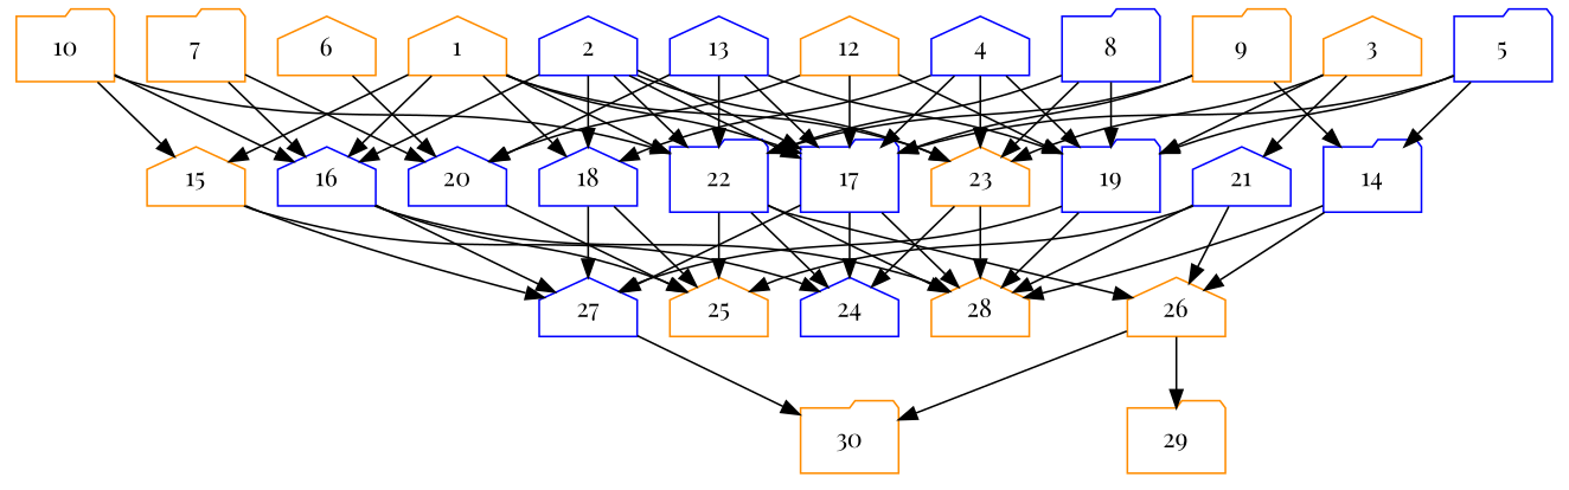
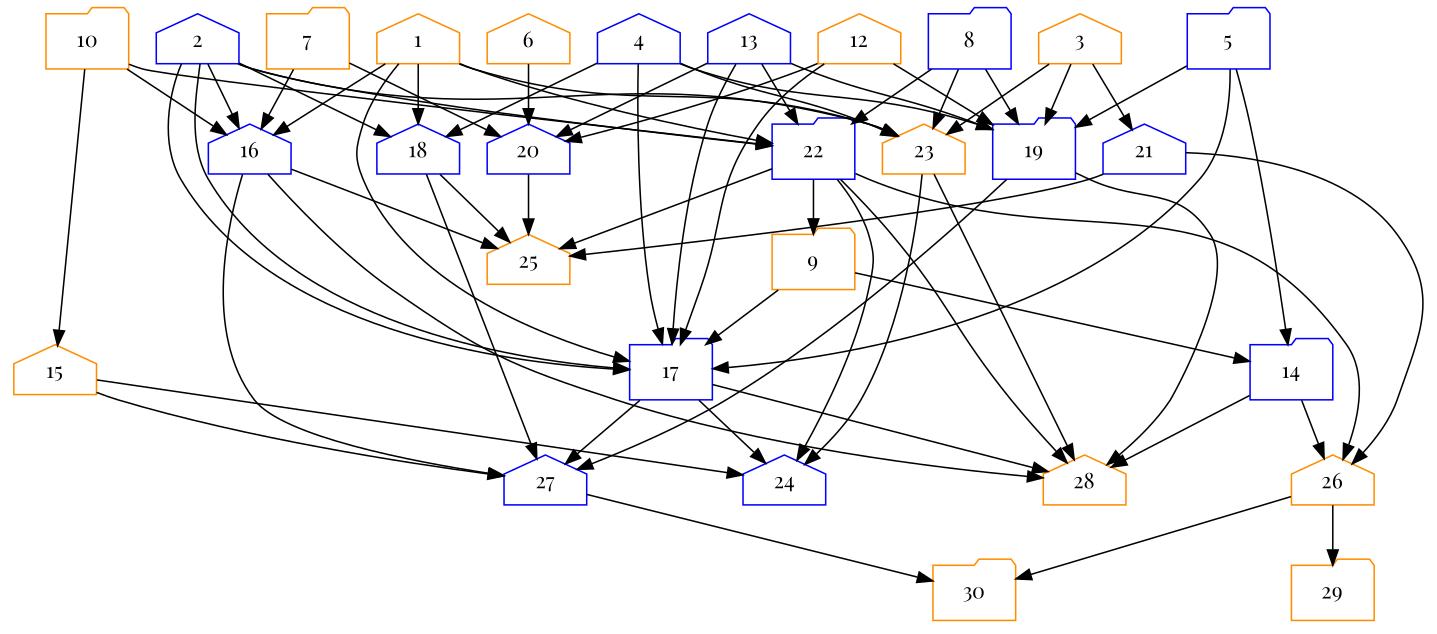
  digraph {
    fontname="Playfair Display"
    node [alpha=0.03 color=blue fontname="Playfair Display" shape=house]
    edge [fontname="Playfair Display"]
    1 [alpha=0.17 color=darkorange expect_size=17102848]
    15 [alpha=0.15 color=darkorange expect_size=49624064]
    16 [expect_size=22368256]
    17 [alpha=0.18 expect_size=27994112 shape=folder]
    18 [alpha=0.06 expect_size=9910272]
    22 [alpha=0.01 expect_size=36583424 shape=folder]
    23 [alpha=0.06 color=darkorange expect_size=21792768]
    24 [alpha=0.05 expect_size=7875584]
    27 [alpha=0.14 expect_size=10855424]
    28 [alpha=0.07 color=darkorange expect_size=7143424]
    25 [color=darkorange expect_size=15216640]
    26 [alpha=0.05 color=darkorange expect_size=50636800]
    30 [alpha=0.06 color=darkorange expect_size=21287936 shape=folder]
    29 [alpha=0.12 color=darkorange expect_size=21878784 shape=folder]
    2 [alpha=0.02 expect_size=39290880]
    3 [alpha=0.02 color=darkorange expect_size=5917696]
    19 [alpha=0.20 expect_size=29074432 shape=folder]
    21 [alpha=0.16 expect_size=14310400]
    4 [alpha=0.17 expect_size=39023616]
    5 [alpha=0.08 expect_size=48944128 shape=folder]
    14 [expect_size=9861120 shape=folder]
    6 [alpha=0.02 color=darkorange expect_size=13768704]
    20 [alpha=0.05 expect_size=44965888]
    7 [alpha=0.12 color=darkorange expect_size=23230464 shape=folder]
    8 [alpha=0.08 expect_size=13587456 shape=folder]
    9 [alpha=0.07 color=darkorange expect_size=34578432 shape=folder]
    10 [alpha=0.07 color=darkorange expect_size=25379840 shape=folder]
    12 [alpha=0.14 color=darkorange expect_size=47154176]
    13 [alpha=0.14 expect_size=5513216]
-   1 -> 15
    1 -> 16
    1 -> 17
    1 -> 18
    1 -> 22
    1 -> 23
    15 -> 24
    15 -> 27
    16 -> 27
    16 -> 28
    16 -> 25
    17 -> 24
    17 -> 27
    17 -> 28
    18 -> 27
    18 -> 25
    22 -> 24
    22 -> 28
    22 -> 25
    22 -> 26
    23 -> 24
    23 -> 28
    27 -> 30
    26 -> 30
    26 -> 29
    2 -> 16
    2 -> 17
    2 -> 17
    2 -> 18
    2 -> 22
    2 -> 23
    3 -> 23
    3 -> 19
    3 -> 21
    19 -> 27
    19 -> 28
-   21 -> 28
    21 -> 25
    21 -> 26
    4 -> 17
    4 -> 18
    4 -> 23
    4 -> 19
    5 -> 17
    5 -> 19
    5 -> 14
    14 -> 28
    14 -> 26
    6 -> 20
    20 -> 25
    7 -> 16
    7 -> 20
    8 -> 22
    8 -> 23
    8 -> 19
    9 -> 17
-   9 -> 22
+   22 -> 9
    9 -> 14
    10 -> 15
    10 -> 16
    10 -> 22
    12 -> 17
    12 -> 19
    12 -> 20
    13 -> 17
    13 -> 22
    13 -> 19
    13 -> 20
  }
